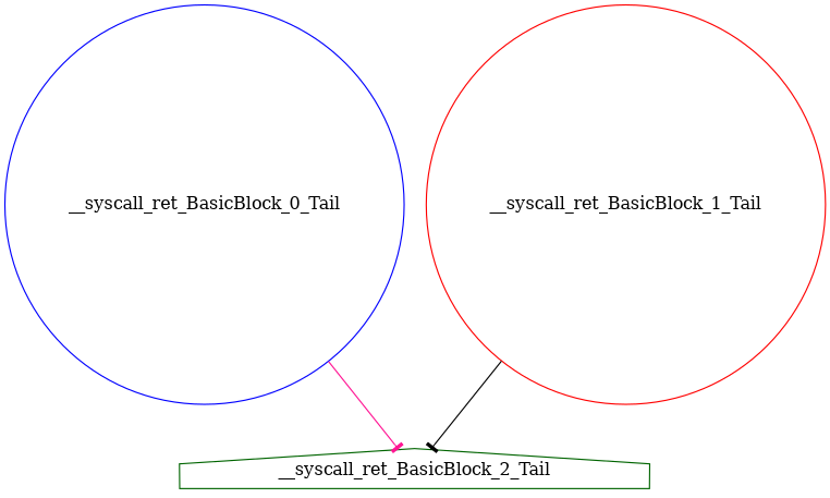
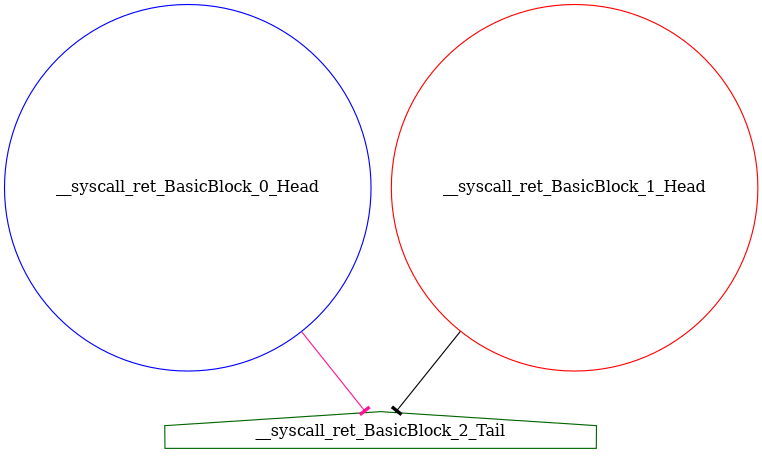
  digraph {
    node [shape=circle]
    edge [arrowhead=tee]
-   __syscall_ret_BasicBlock_0_Head [color=blue label=__syscall_ret_BasicBlock_0_Tail]
+   __syscall_ret_BasicBlock_0_Head [color=blue]
    __syscall_ret_BasicBlock_2_Tail [color=darkgreen shape=house]
-   __syscall_ret_BasicBlock_1_Head [color=red label=__syscall_ret_BasicBlock_1_Tail]
+   __syscall_ret_BasicBlock_1_Head [color=red]
    __syscall_ret_BasicBlock_0_Head -> __syscall_ret_BasicBlock_2_Tail [color=deeppink]
    __syscall_ret_BasicBlock_1_Head -> __syscall_ret_BasicBlock_2_Tail [color=black]
  }
